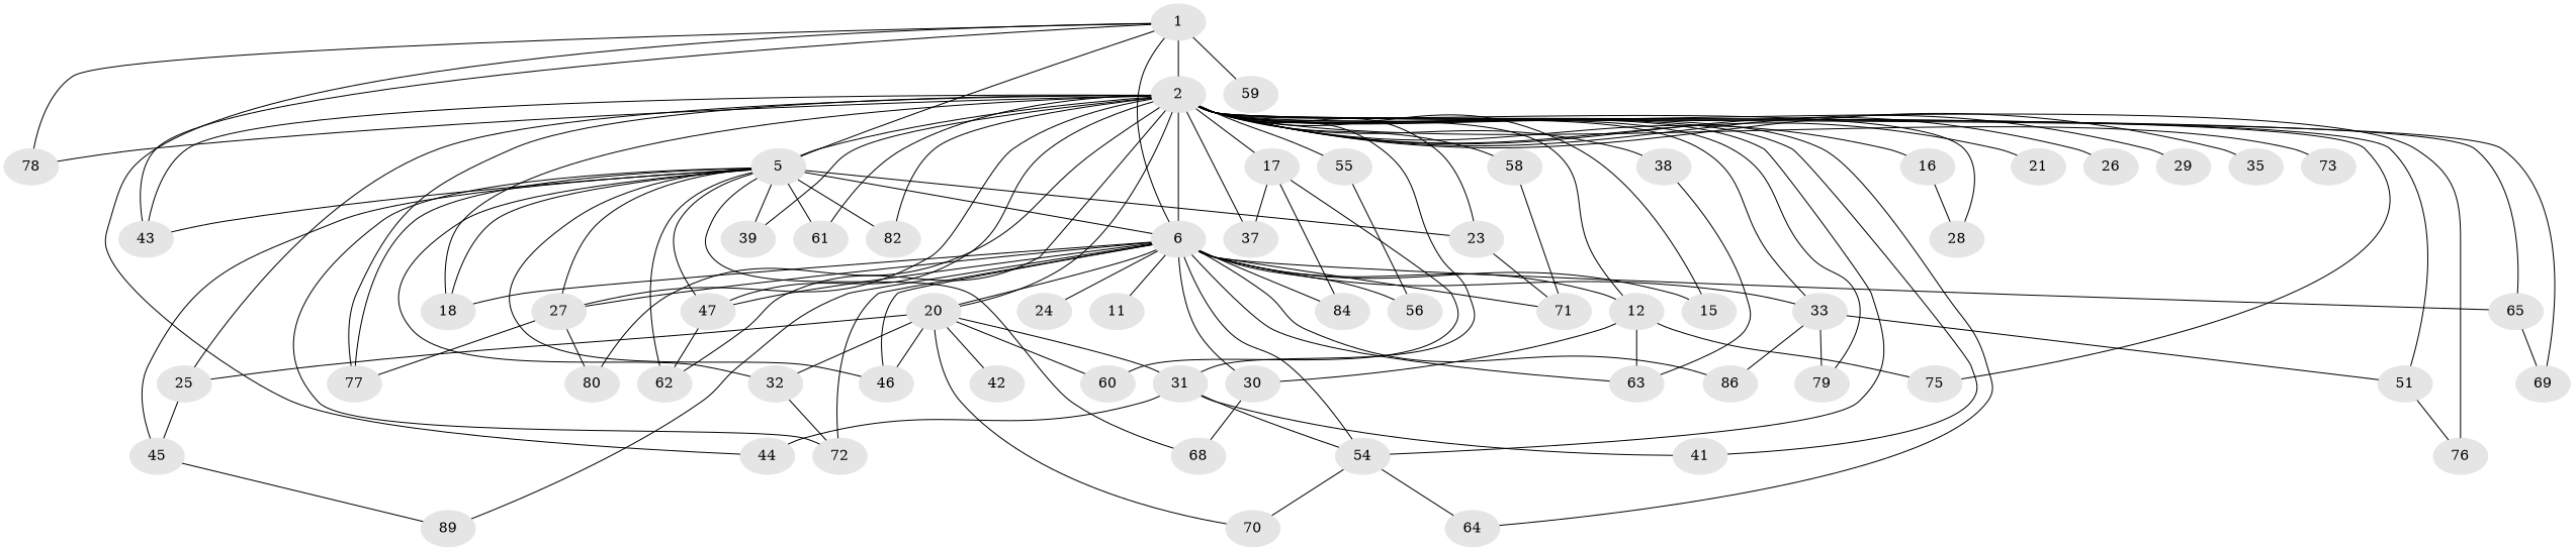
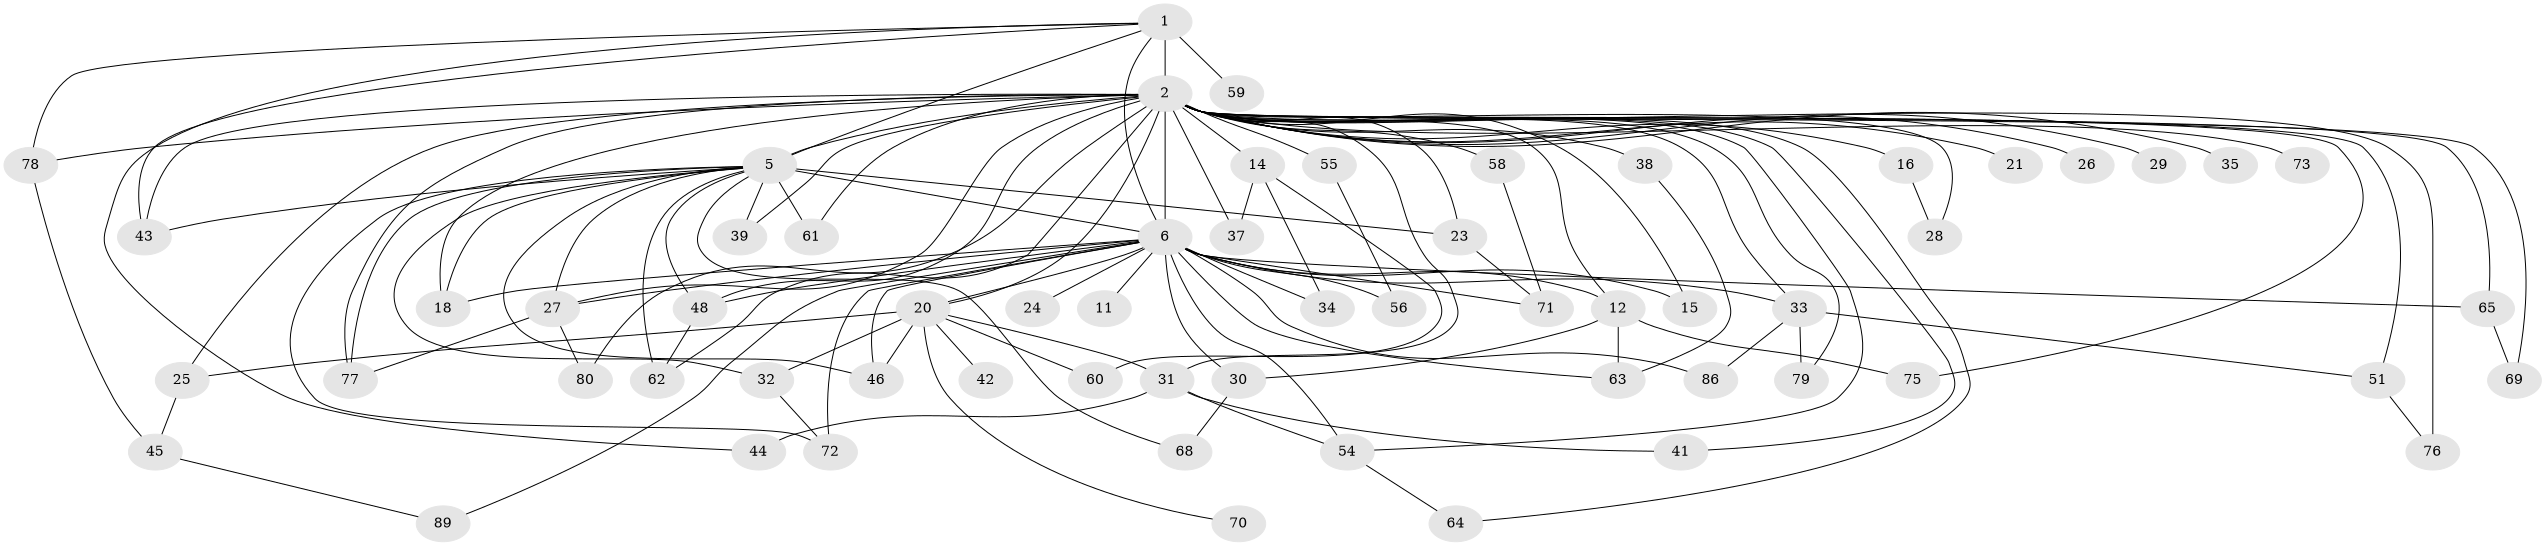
  graph {
    node [color=gray90 style=filled]
    2 [super="+8+50+117+118+13+3+90"]
    5 [super="+74+14+96"]
    6 [super="+85+88+119+22+49+7"]
    43
    78
    12 [super="+47"]
    15
    16
-   17
+   17 [label=14]
    18
    20
    21
    23 [super="+57"]
    25
    26
    27 [super="+66"]
    28
    29
    31
    33
    35
    37
    38
    39
    41
-   48 [super="+84" label=47]
+   48 [super="+84"]
    51
    54
    55
    58
    61 [super="+115"]
    62
    64
    65
    69
    73
    75
    76
    77
    79
    80
-   82
    1
    44
    59
    32
    45
    46
    68
    72 [super="+112"]
    11
    24
    30
-   34 [label=84]
+   34
    56
    63
    71
    86
    89
    60
    42 [super="+105"]
    70
    2 -- 5 [weight=12]
    2 -- 6 [weight=25]
    2 -- 43
    2 -- 78
    2 -- 12 [weight=2]
    2 -- 15
    2 -- 16
    2 -- 17
    2 -- 18
    2 -- 20 [weight=2]
    2 -- 21
    2 -- 23 [weight=4]
    2 -- 25
    2 -- 26
    2 -- 27 [weight=4]
    2 -- 28
    2 -- 29
    2 -- 31
    2 -- 33
    2 -- 35 [weight=2]
    2 -- 37
    2 -- 38 [weight=2]
    2 -- 39
    2 -- 41
    2 -- 48
    2 -- 51
    2 -- 54 [weight=2]
    2 -- 55 [weight=2]
    2 -- 58 [weight=2]
    2 -- 61 [weight=2]
    2 -- 62
    2 -- 64
    2 -- 65 [weight=2]
    2 -- 69
    2 -- 73 [weight=2]
    2 -- 75
    2 -- 76 [weight=2]
    2 -- 77
    2 -- 79
    2 -- 80 [weight=2]
-   2 -- 82
    5 -- 6 [weight=4]
    5 -- 43
    5 -- 18
    5 -- 23
    5 -- 27 [weight=2]
    5 -- 39
    5 -- 48
    5 -- 61
    5 -- 62
    5 -- 77
-   5 -- 82
    5 -- 32
-   5 -- 45
+   78 -- 45
    5 -- 46
    5 -- 68
    5 -- 72
    6 -- 12
    6 -- 15
    6 -- 18 [weight=2]
    6 -- 20
    6 -- 27
    6 -- 33
    6 -- 48
    6 -- 54
    6 -- 65
    6 -- 46
    6 -- 72
    6 -- 11 [weight=2]
    6 -- 24
    6 -- 30
    6 -- 34
    6 -- 56
    6 -- 63
    6 -- 71
    6 -- 86
    6 -- 89
    12 -- 75
    12 -- 30
    12 -- 63
    16 -- 28
    17 -- 37
    17 -- 34
    17 -- 60
    20 -- 25
    20 -- 31
    20 -- 32
    20 -- 46
    20 -- 60
    20 -- 42
    20 -- 70
    23 -- 71
    25 -- 45
    27 -- 77
    27 -- 80
    31 -- 41
    31 -- 54
    31 -- 44
    33 -- 51
    33 -- 79
    33 -- 86
    38 -- 63
    48 -- 62
    51 -- 76
    54 -- 64
-   54 -- 70
    55 -- 56
    58 -- 71
    65 -- 69
    1 -- 2 [weight=7]
    1 -- 5
    1 -- 6 [weight=2]
    1 -- 43
    1 -- 78
    1 -- 44
    1 -- 59 [weight=2]
    32 -- 72
    45 -- 89
    30 -- 68
  }
